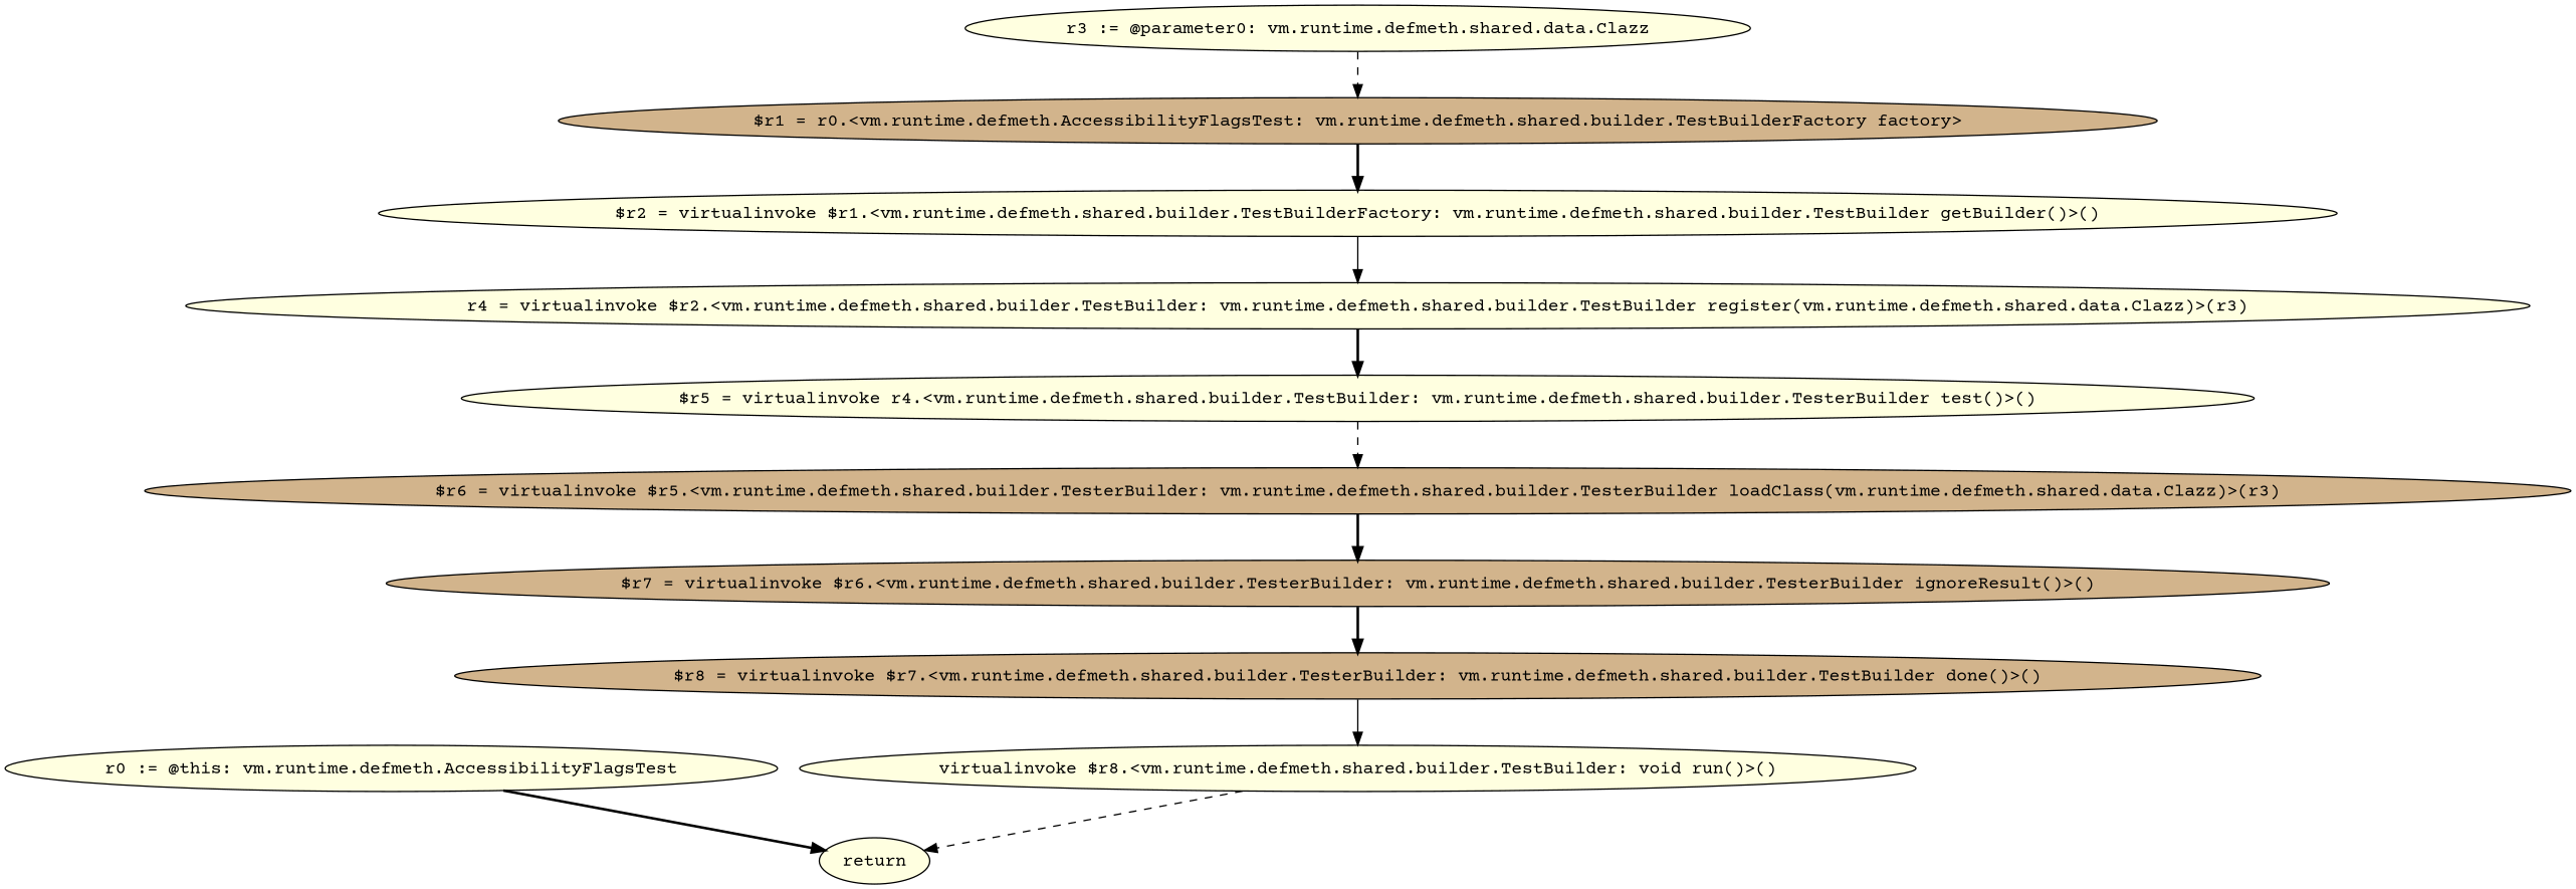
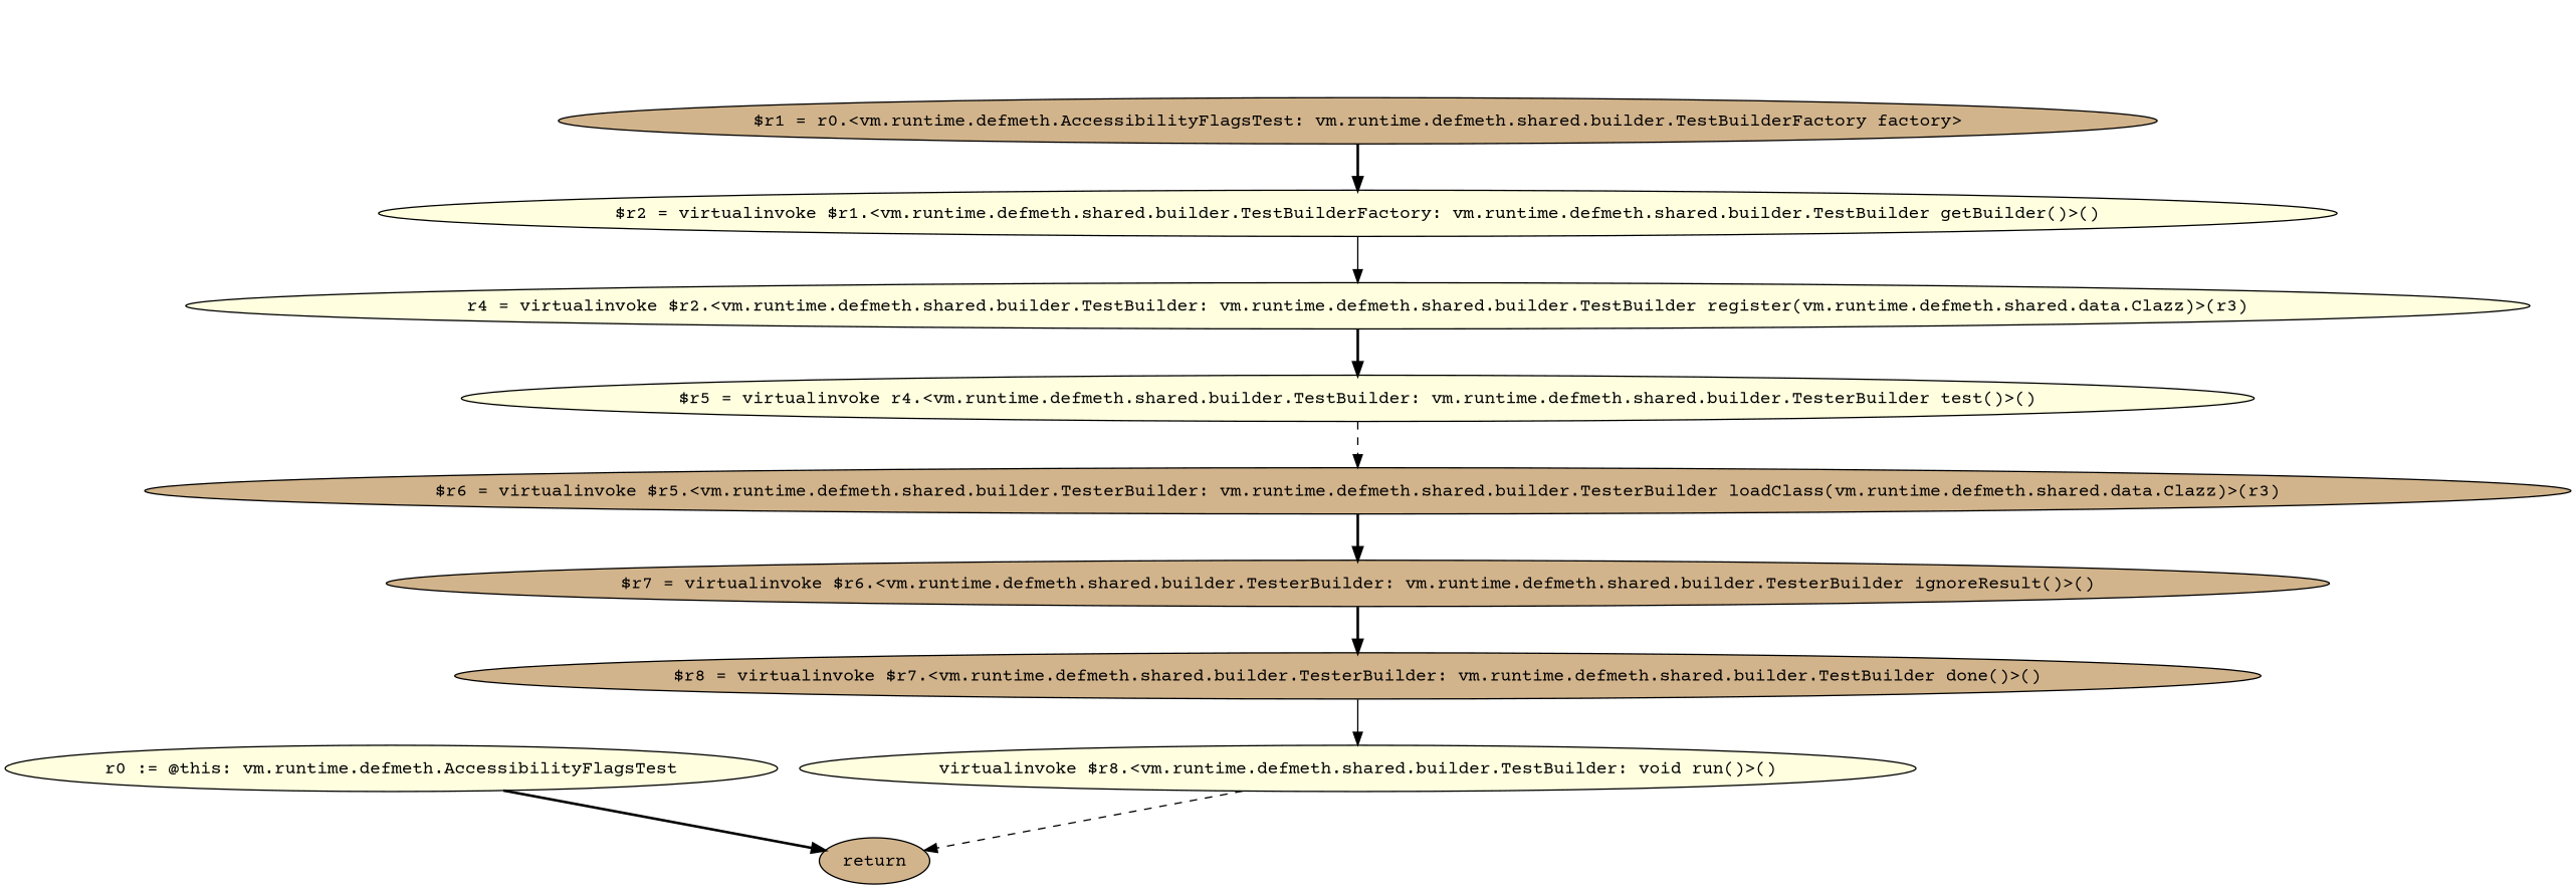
  digraph {
    fontname="Courier Prime"
    node [fillcolor=lightyellow fontname="Courier Prime" style=filled]
    edge [fontname="Courier Prime" style=bold]
    "r0 := @this: vm.runtime.defmeth.AccessibilityFlagsTest"
-   return
+   return [fillcolor=tan]
    "$r1 = r0.<vm.runtime.defmeth.AccessibilityFlagsTest: vm.runtime.defmeth.shared.builder.TestBuilderFactory factory>" [fillcolor=tan]
-   "r3 := @parameter0: vm.runtime.defmeth.shared.data.Clazz"
    "$r2 = virtualinvoke $r1.<vm.runtime.defmeth.shared.builder.TestBuilderFactory: vm.runtime.defmeth.shared.builder.TestBuilder getBuilder()>()"
    "r4 = virtualinvoke $r2.<vm.runtime.defmeth.shared.builder.TestBuilder: vm.runtime.defmeth.shared.builder.TestBuilder register(vm.runtime.defmeth.shared.data.Clazz)>(r3)"
    "$r5 = virtualinvoke r4.<vm.runtime.defmeth.shared.builder.TestBuilder: vm.runtime.defmeth.shared.builder.TesterBuilder test()>()"
    "$r6 = virtualinvoke $r5.<vm.runtime.defmeth.shared.builder.TesterBuilder: vm.runtime.defmeth.shared.builder.TesterBuilder loadClass(vm.runtime.defmeth.shared.data.Clazz)>(r3)" [fillcolor=tan]
    "$r7 = virtualinvoke $r6.<vm.runtime.defmeth.shared.builder.TesterBuilder: vm.runtime.defmeth.shared.builder.TesterBuilder ignoreResult()>()" [fillcolor=tan]
    "$r8 = virtualinvoke $r7.<vm.runtime.defmeth.shared.builder.TesterBuilder: vm.runtime.defmeth.shared.builder.TestBuilder done()>()" [fillcolor=tan]
    "virtualinvoke $r8.<vm.runtime.defmeth.shared.builder.TestBuilder: void run()>()"
    "r0 := @this: vm.runtime.defmeth.AccessibilityFlagsTest" -> return
    "$r1 = r0.<vm.runtime.defmeth.AccessibilityFlagsTest: vm.runtime.defmeth.shared.builder.TestBuilderFactory factory>" -> "$r2 = virtualinvoke $r1.<vm.runtime.defmeth.shared.builder.TestBuilderFactory: vm.runtime.defmeth.shared.builder.TestBuilder getBuilder()>()"
-   "r3 := @parameter0: vm.runtime.defmeth.shared.data.Clazz" -> "$r1 = r0.<vm.runtime.defmeth.AccessibilityFlagsTest: vm.runtime.defmeth.shared.builder.TestBuilderFactory factory>" [style=dashed]
    "$r2 = virtualinvoke $r1.<vm.runtime.defmeth.shared.builder.TestBuilderFactory: vm.runtime.defmeth.shared.builder.TestBuilder getBuilder()>()" -> "r4 = virtualinvoke $r2.<vm.runtime.defmeth.shared.builder.TestBuilder: vm.runtime.defmeth.shared.builder.TestBuilder register(vm.runtime.defmeth.shared.data.Clazz)>(r3)" [style=solid]
    "r4 = virtualinvoke $r2.<vm.runtime.defmeth.shared.builder.TestBuilder: vm.runtime.defmeth.shared.builder.TestBuilder register(vm.runtime.defmeth.shared.data.Clazz)>(r3)" -> "$r5 = virtualinvoke r4.<vm.runtime.defmeth.shared.builder.TestBuilder: vm.runtime.defmeth.shared.builder.TesterBuilder test()>()"
    "$r5 = virtualinvoke r4.<vm.runtime.defmeth.shared.builder.TestBuilder: vm.runtime.defmeth.shared.builder.TesterBuilder test()>()" -> "$r6 = virtualinvoke $r5.<vm.runtime.defmeth.shared.builder.TesterBuilder: vm.runtime.defmeth.shared.builder.TesterBuilder loadClass(vm.runtime.defmeth.shared.data.Clazz)>(r3)" [style=dashed]
    "$r6 = virtualinvoke $r5.<vm.runtime.defmeth.shared.builder.TesterBuilder: vm.runtime.defmeth.shared.builder.TesterBuilder loadClass(vm.runtime.defmeth.shared.data.Clazz)>(r3)" -> "$r7 = virtualinvoke $r6.<vm.runtime.defmeth.shared.builder.TesterBuilder: vm.runtime.defmeth.shared.builder.TesterBuilder ignoreResult()>()"
    "$r7 = virtualinvoke $r6.<vm.runtime.defmeth.shared.builder.TesterBuilder: vm.runtime.defmeth.shared.builder.TesterBuilder ignoreResult()>()" -> "$r8 = virtualinvoke $r7.<vm.runtime.defmeth.shared.builder.TesterBuilder: vm.runtime.defmeth.shared.builder.TestBuilder done()>()"
    "$r8 = virtualinvoke $r7.<vm.runtime.defmeth.shared.builder.TesterBuilder: vm.runtime.defmeth.shared.builder.TestBuilder done()>()" -> "virtualinvoke $r8.<vm.runtime.defmeth.shared.builder.TestBuilder: void run()>()" [style=solid]
    "virtualinvoke $r8.<vm.runtime.defmeth.shared.builder.TestBuilder: void run()>()" -> return [style=dashed]
  }
